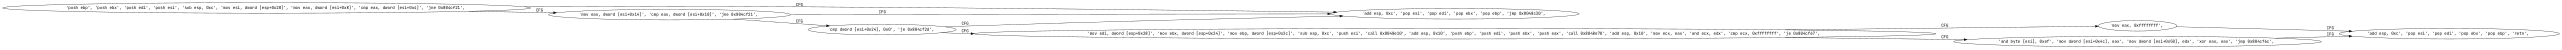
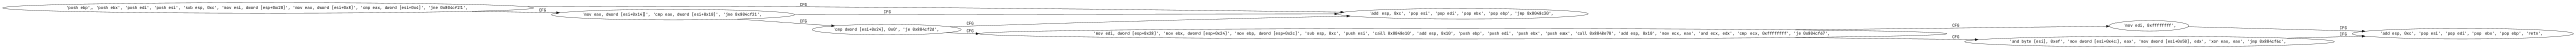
  digraph {
    rankdir=LR
    fontname="JetBrains Mono"
    node [fontname="JetBrains Mono"]
    edge [fontname="JetBrains Mono"]
    n1 [label="'push ebp', 'push ebx', 'push edi', 'push esi', 'sub esp, 0xc', 'mov esi, dword [esp+0x20]', 'mov eax, dword [esi+0x8]', 'cmp eax, dword [esi+0x4]', 'jne 0x804cf21', "]
    n2 [label="'add esp, 0xc', 'pop esi', 'pop edi', 'pop ebx', 'pop ebp', 'jmp 0x8048c30', "]
    n3 [label="'mov eax, dword [esi+0x14]', 'cmp eax, dword [esi+0x10]', 'jne 0x804cf21', "]
    n4 [label="'cmp dword [esi+0x24], 0x0', 'je 0x804cf2d', "]
    n5 [label="'mov edi, dword [esp+0x28]', 'mov ebx, dword [esp+0x24]', 'mov ebp, dword [esp+0x2c]', 'sub esp, 0xc', 'push esi', 'call 0x8048e10', 'add esp, 0x10', 'push ebp', 'push edi', 'push ebx', 'push eax', 'call 0x8048e70', 'add esp, 0x10', 'mov ecx, eax', 'and ecx, edx', 'cmp ecx, 0xffffffff', 'je 0x804cf67', "]
-   n6 [label="'mov eax, 0xffffffff', "]
+   n6 [label="'mov edi, 0xffffffff',"]
    n7 [label="'and byte [esi], 0xef', 'mov dword [esi+0x4c], eax', 'mov dword [esi+0x50], edx', 'xor eax, eax', 'jmp 0x804cf6c', "]
    n8 [label="'add esp, 0xc', 'pop esi', 'pop edi', 'pop ebx', 'pop ebp', 'retn', "]
    n1 -> n2 [label=CFG]
    n1 -> n3 [label=CFG]
    n3 -> n2 [label=CFG]
    n3 -> n4 [label=CFG]
    n4 -> n2 [label=CFG]
    n4 -> n5 [label=CFG]
    n5 -> n6 [label=CFG]
    n5 -> n7 [label=CFG]
    n6 -> n8 [label=CFG]
    n7 -> n8 [label=CFG]
  }
